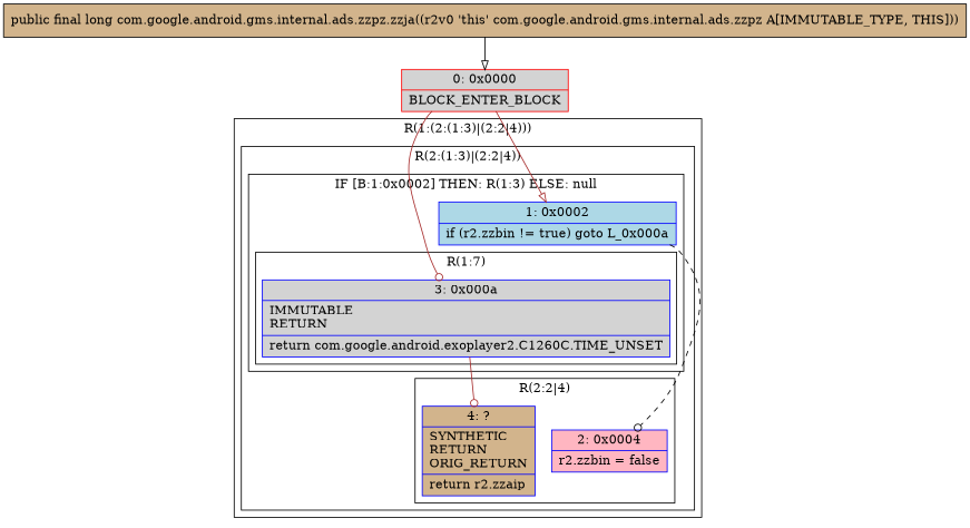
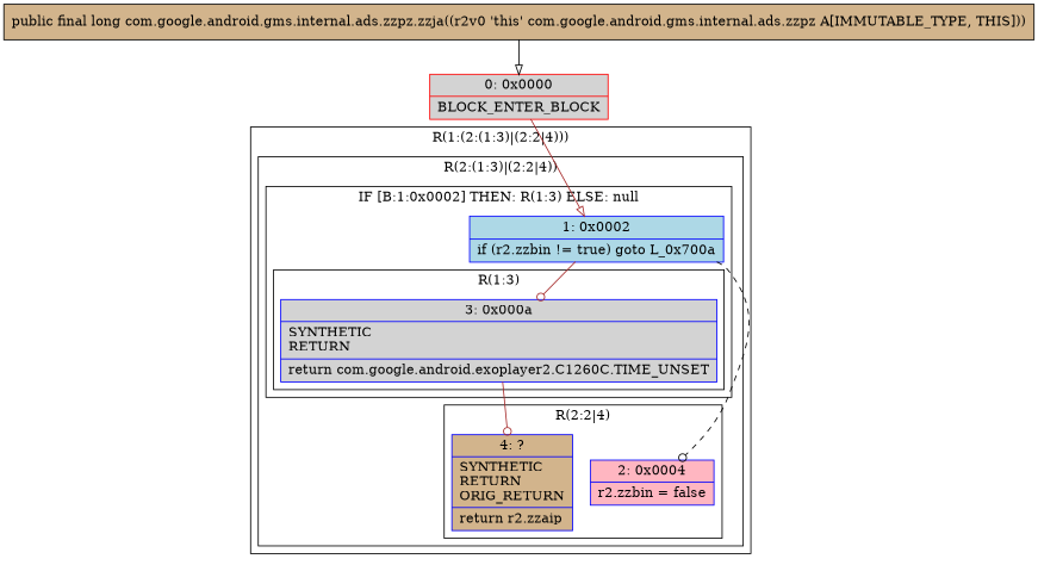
  digraph {
    node [color=blue fillcolor=lightgrey shape=record style=filled]
    edge [arrowhead=odot color=brown]
-   n1 [label="{3\:\ 0x000a|IMMUTABLE\lRETURN\l|return com.google.android.exoplayer2.C1260C.TIME_UNSET\l}"]
-   n2 [fillcolor=lightblue label="{1\:\ 0x0002|if (r2.zzbin != true) goto L_0x000a\l}"]
+   n1 [label="{3\:\ 0x000a|SYNTHETIC\lRETURN\l|return com.google.android.exoplayer2.C1260C.TIME_UNSET\l}"]
+   n2 [fillcolor=lightblue label="{1\:\ 0x0002|if (r2.zzbin != true) goto L_0x700a\l}"]
    n3 [fillcolor=lightpink label="{2\:\ 0x0004|r2.zzbin = false\l}"]
    n4 [fillcolor=tan label="{4\:\ ?|SYNTHETIC\lRETURN\lORIG_RETURN\l|return r2.zzaip\l}"]
    n5 [color=red label="{0\:\ 0x0000|BLOCK_ENTER_BLOCK\l}"]
    n6 [fillcolor=tan label="{public final long com.google.android.gms.internal.ads.zzpz.zzja((r2v0 'this' com.google.android.gms.internal.ads.zzpz A[IMMUTABLE_TYPE, THIS])) }" color=""]
    subgraph cluster_1 {
      label="R(1:(2:(1:3)|(2:2|4)))"
      subgraph cluster_2 {
        label="R(2:(1:3)|(2:2|4))"
        subgraph cluster_3 {
          label="IF [B:1:0x0002] THEN: R(1:3) ELSE: null"
          n2
          subgraph cluster_4 {
-           label="R(1:7)"
+           label="R(1:3)"
            n1
          }
        }
        subgraph cluster_5 {
          label="R(2:2|4)"
          n3
          n4
        }
      }
    }
    n1 -> n4
-   n5 -> n1
+   n2 -> n1
    n2 -> n3 [color=black style=dashed]
    n5 -> n2 [arrowhead=onormal]
    n6 -> n5 [arrowhead=onormal color=black]
  }
